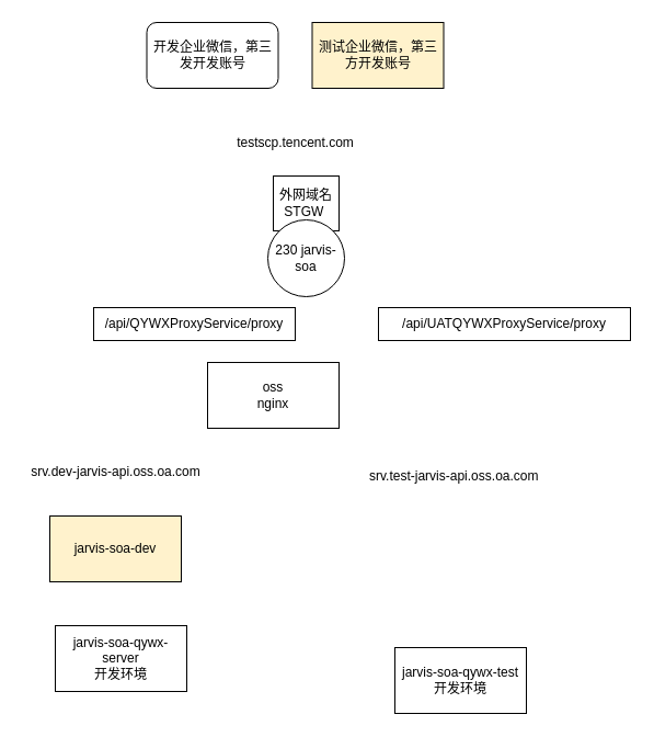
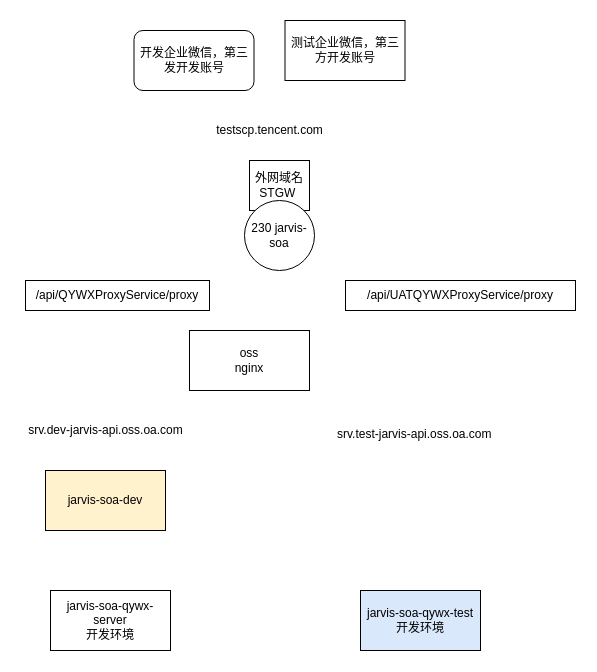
  <mxCell id="0" />
  <mxCell id="1" parent="0" />
  <mxCell id="2" value="外网域名STGW&amp;nbsp;" style="rounded=0;whiteSpace=wrap;html=1;" parent="1" vertex="1"><mxGeometry x="249" y="160" width="60" height="50" as="geometry" /></mxCell>
  <mxCell id="3" value="230 jarvis-soa" style="ellipse;whiteSpace=wrap;html=1;aspect=fixed;" parent="1" vertex="1"><mxGeometry x="244" y="200" width="70" height="70" as="geometry" /></mxCell>
- <mxCell id="4" value="开发企业微信，第三发开发账号" style="rounded=1;whiteSpace=wrap;html=1;" parent="1" vertex="1"><mxGeometry x="133.5" y="20" width="120" height="60" as="geometry" /></mxCell>
+ <mxCell id="4" value="开发企业微信，第三发开发账号" style="rounded=1;whiteSpace=wrap;html=1;" parent="1" vertex="1"><mxGeometry x="133.5" y="30" width="120" height="60" as="geometry" /></mxCell>
  <mxCell id="5" value="testscp.tencent.com" style="text;html=1;align=center;verticalAlign=middle;resizable=0;points=[];autosize=1;" parent="1" vertex="1"><mxGeometry x="209" y="120" width="120" height="20" as="geometry" /></mxCell>
  <mxCell id="6" value="oss&lt;br&gt;nginx&lt;br&gt;" style="rounded=0;whiteSpace=wrap;html=1;" parent="1" vertex="1"><mxGeometry x="189" y="330" width="120" height="60" as="geometry" /></mxCell>
  <mxCell id="7" value="srv.dev-jarvis-api.oss.oa.com" style="text;html=1;align=center;verticalAlign=middle;resizable=0;points=[];autosize=1;" parent="1" vertex="1"><mxGeometry x="20" y="420" width="170" height="20" as="geometry" /></mxCell>
  <mxCell id="8" value="jarvis-soa-dev" style="rounded=0;whiteSpace=wrap;html=1;fillColor=#fff2cc;" parent="1" vertex="1"><mxGeometry x="45" y="470" width="120" height="60" as="geometry" /></mxCell>
- <mxCell id="9" value="jarvis-soa-qywx-server&lt;br&gt;开发环境" style="rounded=0;whiteSpace=wrap;html=1;" parent="1" vertex="1"><mxGeometry x="50" y="570" width="120" height="60" as="geometry" /></mxCell>
+ <mxCell id="9" value="jarvis-soa-qywx-server&lt;br&gt;开发环境" style="rounded=0;whiteSpace=wrap;html=1;" parent="1" vertex="1"><mxGeometry x="50" y="590" width="120" height="60" as="geometry" /></mxCell>
  <mxCell id="10" value="srv.test-jarvis-api.oss.oa.com" style="text;whiteSpace=wrap;html=1;" parent="1" vertex="1"><mxGeometry x="335" y="420" width="180" height="30" as="geometry" /></mxCell>
- <mxCell id="11" value="jarvis-soa-qywx-test&lt;br&gt;开发环境" style="rounded=0;whiteSpace=wrap;html=1;" parent="1" vertex="1"><mxGeometry x="360" y="590" width="120" height="60" as="geometry" /></mxCell>
- <mxCell id="12" value="&lt;span&gt;/api/QYWXProxyService/proxy&lt;/span&gt;" style="rounded=0;whiteSpace=wrap;html=1;" parent="1" vertex="1"><mxGeometry x="85" y="280" width="184" height="30" as="geometry" /></mxCell>
+ <mxCell id="11" value="jarvis-soa-qywx-test&lt;br&gt;开发环境" style="rounded=0;whiteSpace=wrap;html=1;fillColor=#dae8fc;" parent="1" vertex="1"><mxGeometry x="360" y="590" width="120" height="60" as="geometry" /></mxCell>
+ <mxCell id="12" value="&lt;span&gt;/api/QYWXProxyService/proxy&lt;/span&gt;" style="rounded=0;whiteSpace=wrap;html=1;" parent="1" vertex="1"><mxGeometry x="25" y="280" width="184" height="30" as="geometry" /></mxCell>
  <mxCell id="13" value="/api/UATQYWXProxyService/proxy" style="rounded=0;whiteSpace=wrap;html=1;" parent="1" vertex="1"><mxGeometry x="345" y="280" width="230" height="30" as="geometry" /></mxCell>
- <mxCell id="14" value="&lt;span&gt;测试企业微信，第三方开发账号&lt;/span&gt;" style="rounded=0;whiteSpace=wrap;html=1;fillColor=#fff2cc;" parent="1" vertex="1"><mxGeometry x="284.5" y="20" width="120" height="60" as="geometry" /></mxCell>
+ <mxCell id="14" value="&lt;span&gt;测试企业微信，第三方开发账号&lt;/span&gt;" style="rounded=0;whiteSpace=wrap;html=1;" parent="1" vertex="1"><mxGeometry x="284.5" y="20" width="120" height="60" as="geometry" /></mxCell>
